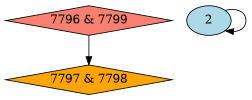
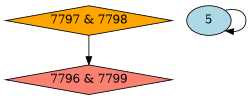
  digraph {
    node [shape=diamond style=filled]
    n1 [fillcolor=salmon label="7796 & 7799"]
    n2 [fillcolor=orange label="7797 & 7798"]
-   2 [fillcolor=lightblue shape=""]
-   n1 -> n2
+   2 [fillcolor=lightblue label=5 shape=""]
+   n2 -> n1
    2 -> 2
  }
